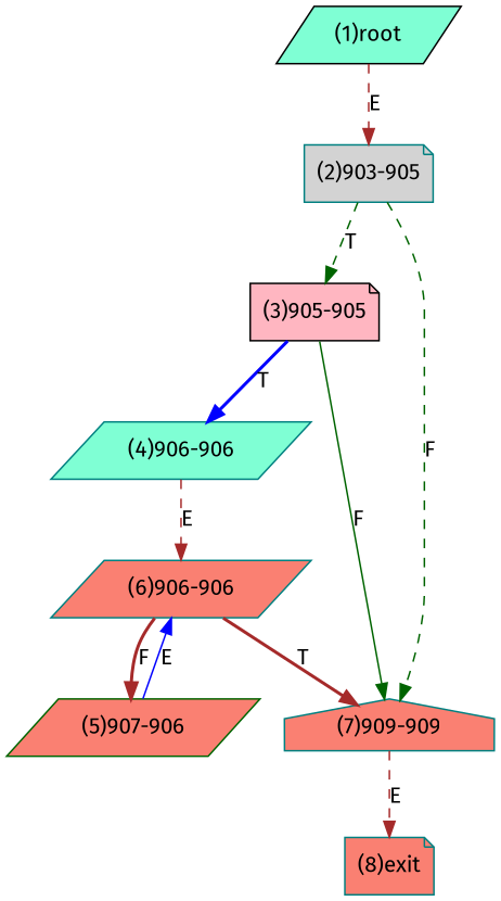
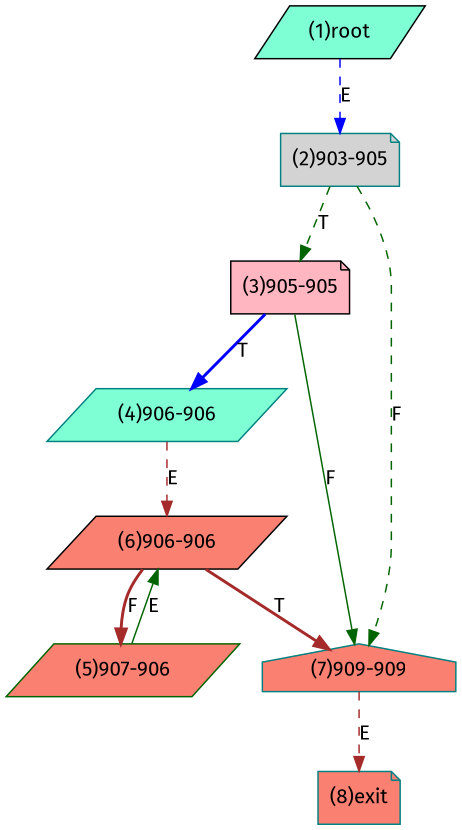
  digraph {
    fontname="Fira Sans"
    node [color=teal fillcolor=salmon fontname="Fira Sans" shape=parallelogram style=filled]
    edge [color=brown fontname="Fira Sans" style=dashed]
    n1 [color=black fillcolor=aquamarine label="(1)root"]
    n2 [fillcolor=lightgrey label="(2)903-905" shape=note]
    n3 [color=black fillcolor=lightpink label="(3)905-905" shape=note]
    n4 [label="(7)909-909" shape=house]
    n5 [fillcolor=aquamarine label="(4)906-906"]
    n6 [label="(8)exit" shape=note]
-   n7 [label="(6)906-906"]
+   n7 [color=black label="(6)906-906"]
    n8 [color=darkgreen label="(5)907-906"]
-   n1 -> n2 [label=E]
+   n1 -> n2 [color=blue label=E]
    n2 -> n3 [color=darkgreen label=T]
    n2 -> n4 [color=darkgreen label=F]
    n3 -> n4 [color=darkgreen label=F style=solid]
    n3 -> n5 [color=blue label=T style=bold]
    n4 -> n6 [label=E]
    n5 -> n7 [label=E]
    n7 -> n4 [label=T style=bold]
    n7 -> n8 [label=F style=bold]
-   n8 -> n7 [color=blue label=E style=solid]
+   n8 -> n7 [color=darkgreen label=E style=solid]
  }
